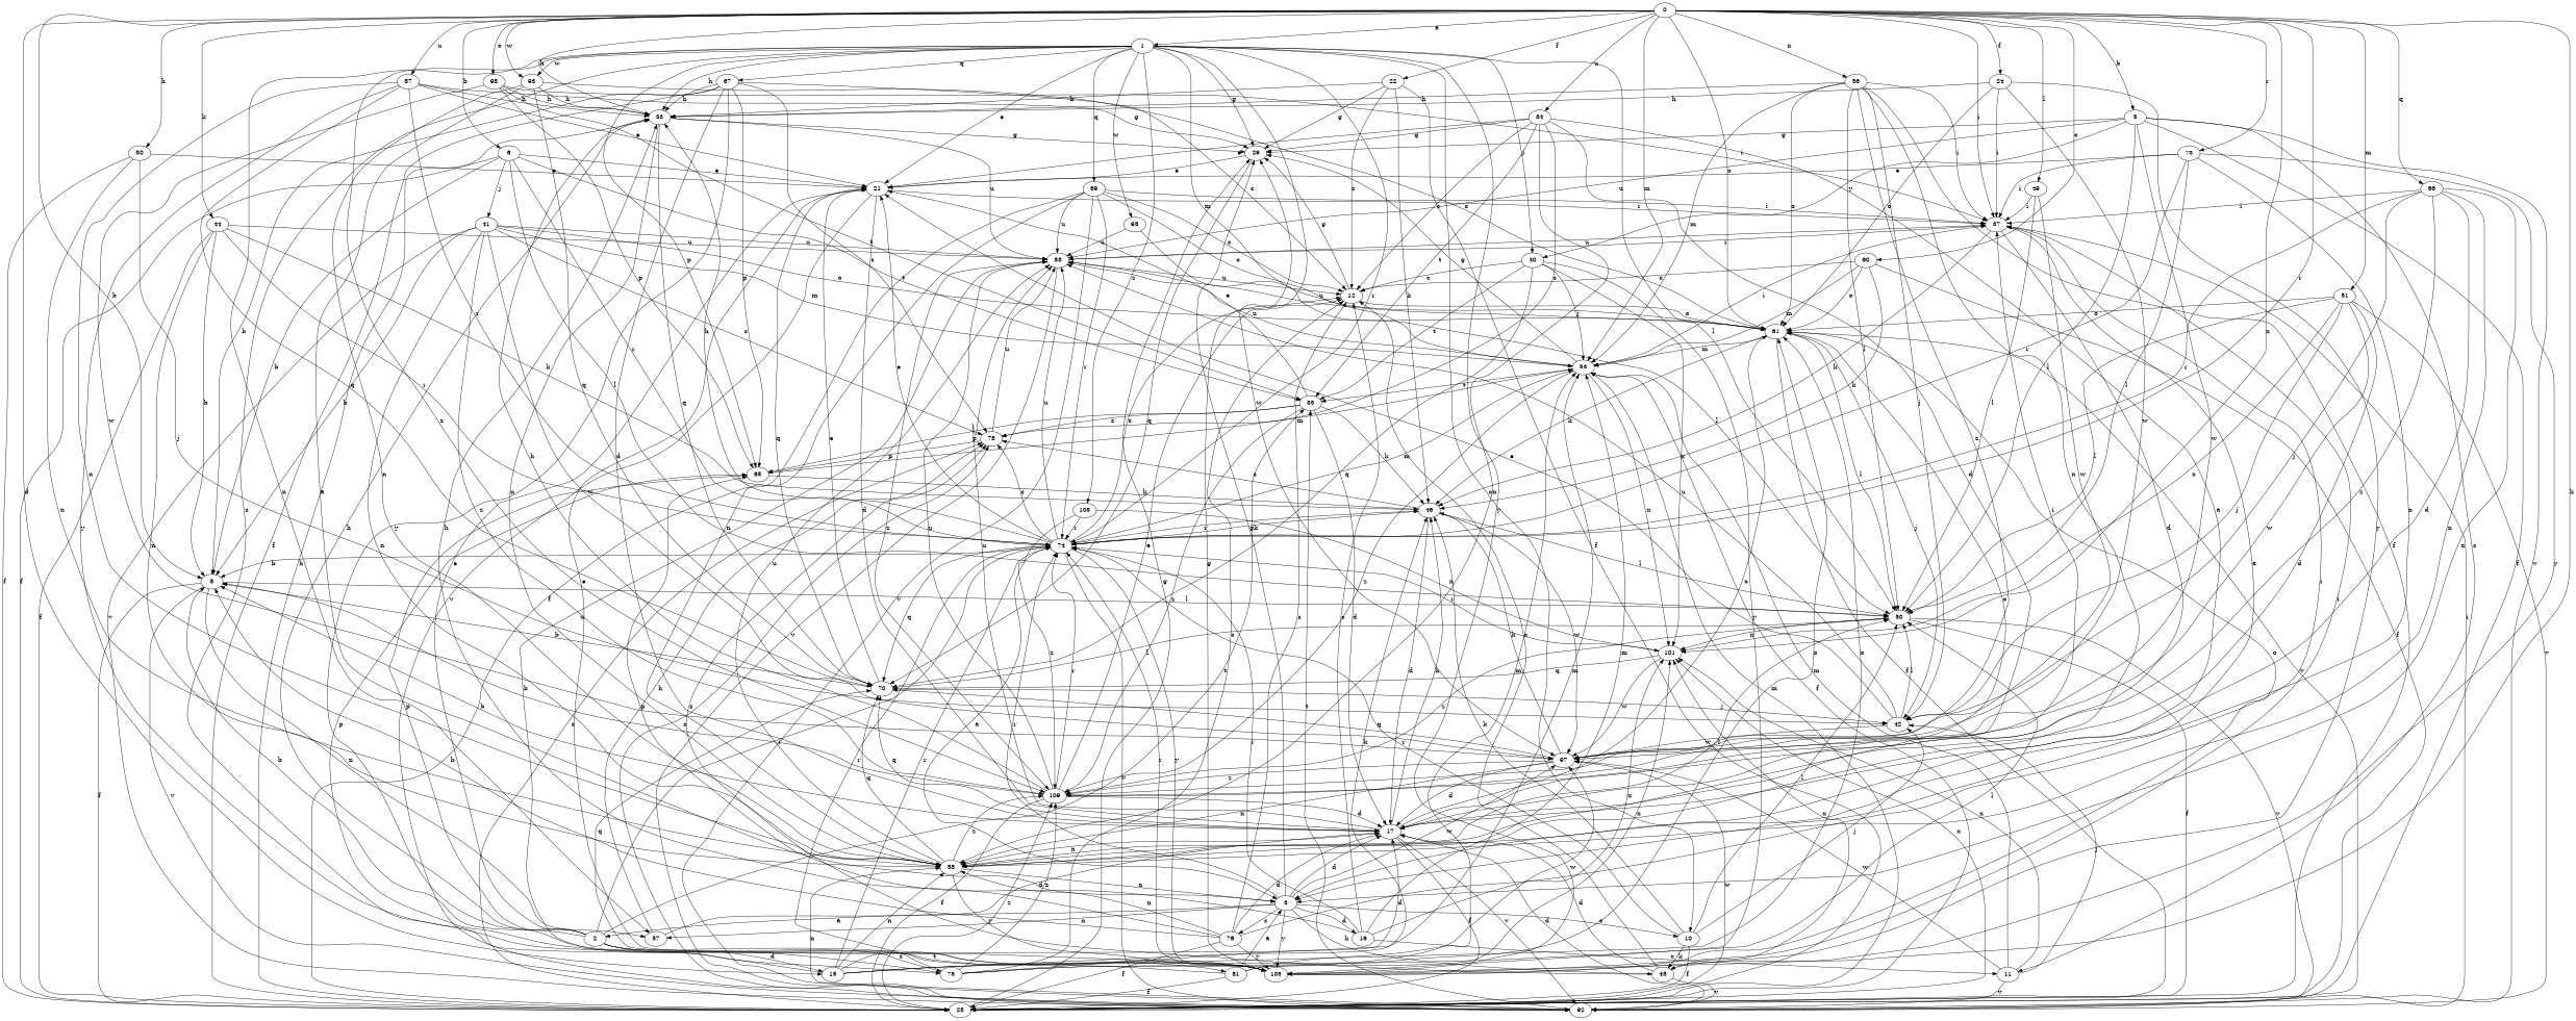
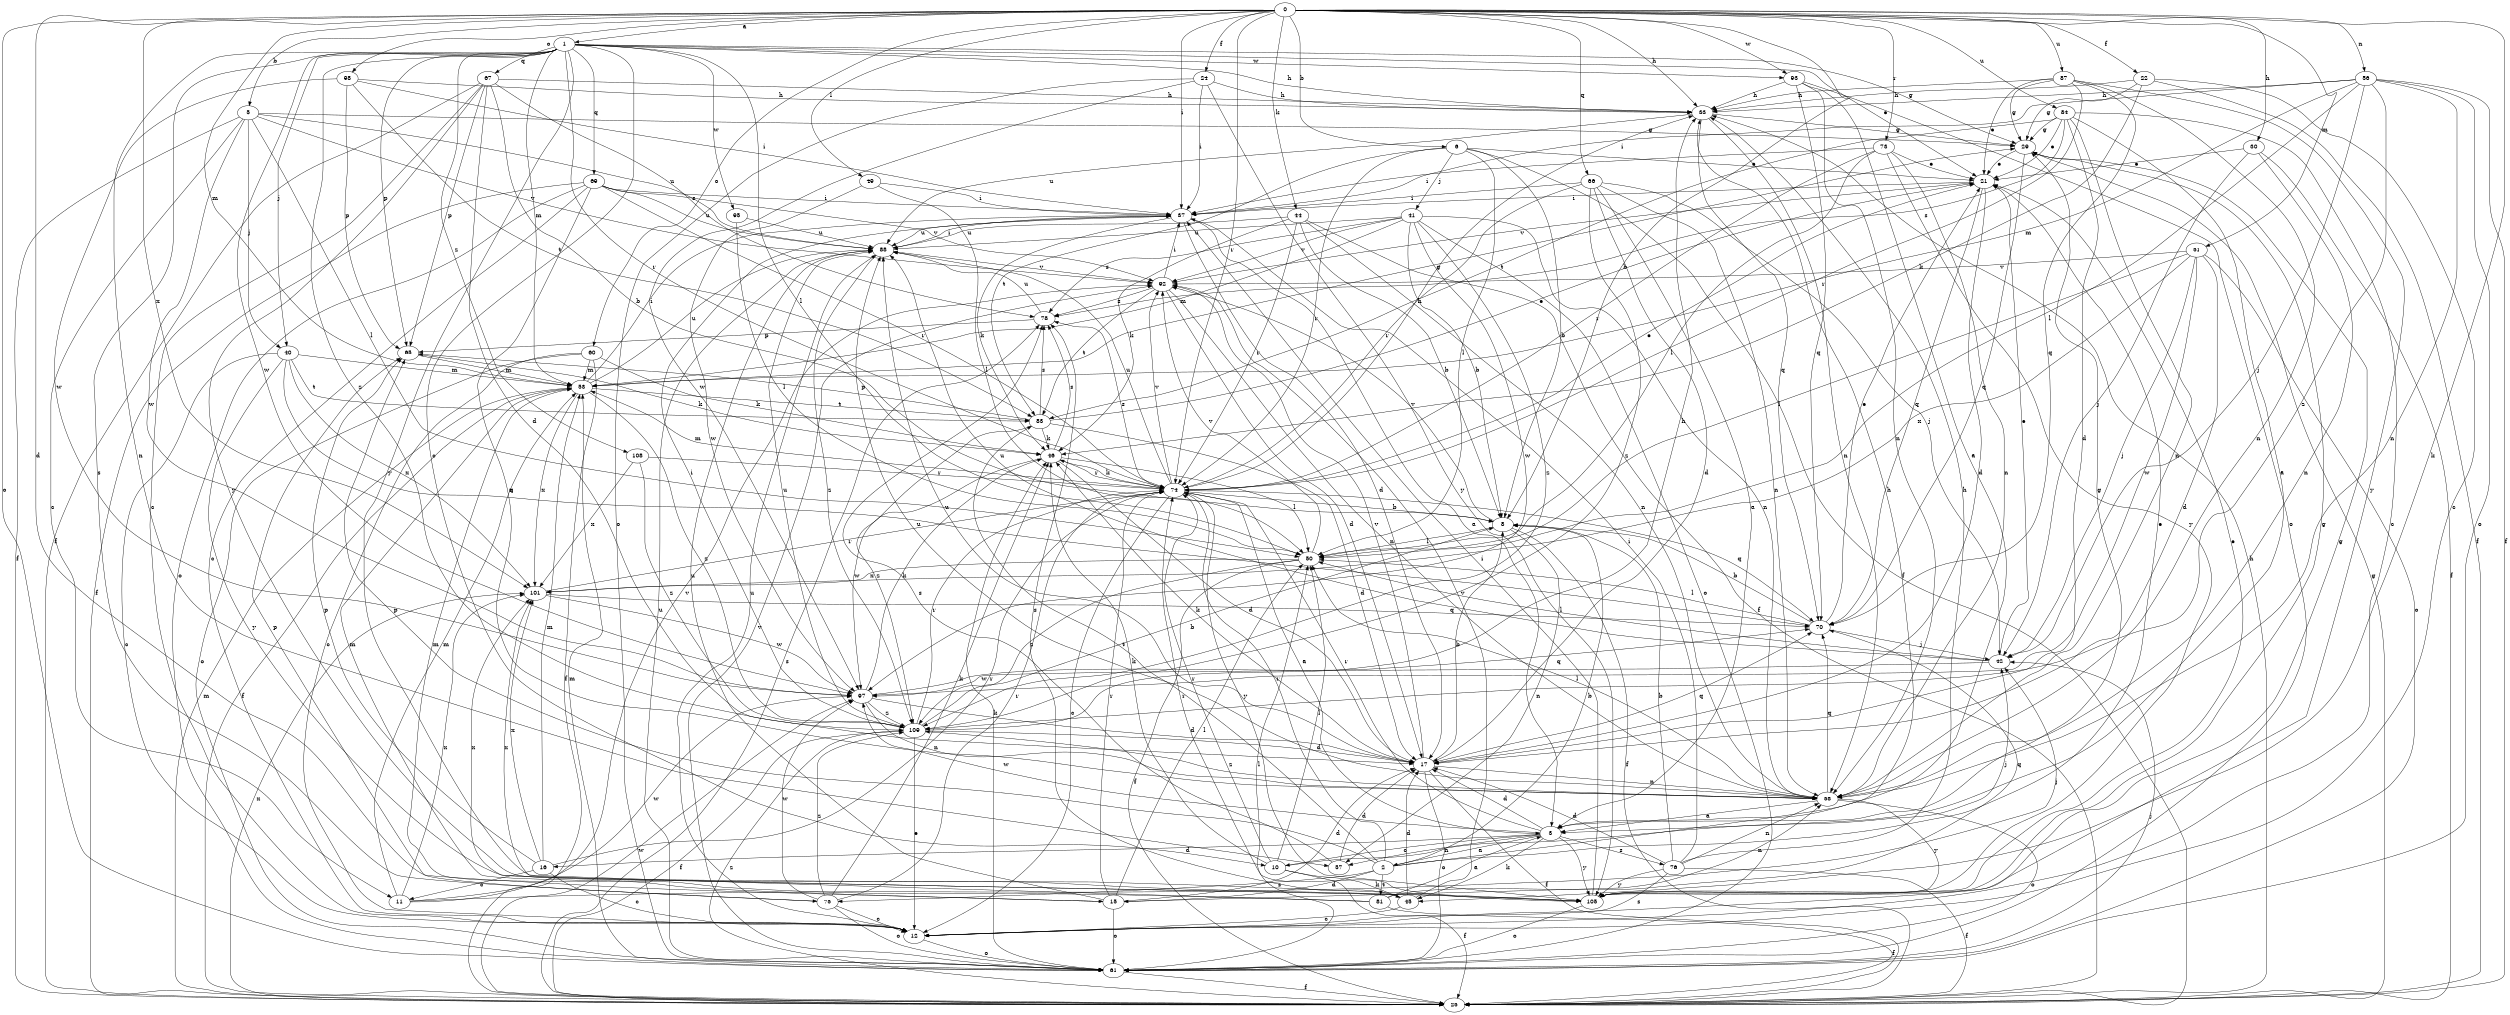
  strict digraph {
    0
    1
    5
    6
    8
    15
    22
    24
    30
    33
    37
    44
    45
    49
    51
    53
    56
    60
    61
    66
    73
    74
    84
    87
    93
    98
    101
    10
    21
    29
    40
    50
    57
    65
    67
    69
    75
    95
    97
    105
    108
    109
    11
    25
    88
    92
    83
    41
    17
    58
    46
    12
    42
    70
    3
    78
    2
    81
    16
    76
    0 -> 1 [label=a]
    0 -> 5 [label=b]
    0 -> 6 [label=b]
    0 -> 8 [label=b]
    0 -> 15 [label=d]
    0 -> 22 [label=f]
    0 -> 24 [label=f]
    0 -> 30 [label=h]
    0 -> 33 [label=h]
    0 -> 37 [label=i]
    0 -> 44 [label=k]
    0 -> 45 [label=k]
    0 -> 49 [label=l]
    0 -> 51 [label=m]
    0 -> 53 [label=m]
    0 -> 56 [label=n]
    0 -> 60 [label=o]
    0 -> 61 [label=o]
    0 -> 66 [label=q]
    0 -> 73 [label=r]
    0 -> 74 [label=r]
    0 -> 84 [label=u]
    0 -> 87 [label=u]
    0 -> 93 [label=w]
    0 -> 98 [label=o]
    0 -> 101 [label=x]
    1 -> 33 [label=h]
    1 -> 53 [label=m]
    1 -> 74 [label=r]
    1 -> 93 [label=w]
    1 -> 10 [label=c]
    1 -> 21 [label=e]
    1 -> 29 [label=g]
    1 -> 40 [label=j]
    1 -> 50 [label=l]
    1 -> 57 [label=n]
    1 -> 65 [label=p]
    1 -> 67 [label=q]
    1 -> 69 [label=q]
    1 -> 75 [label=s]
    1 -> 95 [label=w]
    1 -> 97 [label=w]
    1 -> 105 [label=y]
    1 -> 108 [label=z]
    1 -> 109 [label=z]
    5 -> 29 [label=g]
-   5 -> 40 [label=y]
+   5 -> 40 [label=j]
    5 -> 50 [label=l]
    5 -> 97 [label=w]
    5 -> 11 [label=c]
    5 -> 25 [label=f]
    5 -> 88 [label=u]
    5 -> 92 [label=v]
    6 -> 8 [label=b]
    6 -> 74 [label=r]
    6 -> 21 [label=e]
    6 -> 50 [label=l]
    6 -> 25 [label=f]
    6 -> 83 [label=t]
    6 -> 41 [label=j]
    8 -> 50 [label=l]
    8 -> 57 [label=n]
    8 -> 25 [label=f]
    8 -> 92 [label=v]
    15 -> 53 [label=m]
    15 -> 61 [label=o]
    15 -> 74 [label=r]
    15 -> 50 [label=l]
    15 -> 88 [label=u]
    15 -> 17 [label=d]
    15 -> 58 [label=n]
    22 -> 33 [label=h]
    22 -> 29 [label=g]
    22 -> 25 [label=f]
    22 -> 46 [label=k]
    22 -> 12 [label=c]
    24 -> 33 [label=h]
    24 -> 37 [label=i]
    24 -> 61 [label=o]
    24 -> 97 [label=w]
    24 -> 105 [label=y]
    30 -> 21 [label=e]
    30 -> 25 [label=f]
    30 -> 58 [label=n]
    30 -> 42 [label=j]
    33 -> 29 [label=g]
    33 -> 88 [label=u]
    33 -> 58 [label=n]
    33 -> 70 [label=q]
    37 -> 88 [label=u]
    37 -> 17 [label=d]
    37 -> 46 [label=k]
    37 -> 3 [label=a]
    44 -> 8 [label=b]
    44 -> 74 [label=r]
    44 -> 25 [label=f]
    44 -> 88 [label=u]
    44 -> 58 [label=n]
    44 -> 46 [label=k]
    45 -> 101 [label=x]
    45 -> 92 [label=v]
    45 -> 17 [label=d]
    45 -> 12 [label=c]
    45 -> 78 [label=s]
    49 -> 37 [label=i]
    49 -> 50 [label=l]
    49 -> 97 [label=w]
    51 -> 61 [label=o]
    51 -> 101 [label=x]
    51 -> 50 [label=l]
    51 -> 97 [label=w]
    51 -> 92 [label=v]
    51 -> 17 [label=d]
    51 -> 42 [label=j]
    53 -> 37 [label=i]
    53 -> 101 [label=x]
    53 -> 29 [label=g]
    53 -> 109 [label=z]
    53 -> 25 [label=f]
    53 -> 88 [label=u]
    53 -> 83 [label=t]
    56 -> 33 [label=h]
    56 -> 37 [label=i]
    56 -> 53 [label=m]
    56 -> 61 [label=o]
    56 -> 50 [label=l]
    56 -> 109 [label=z]
    56 -> 25 [label=f]
    56 -> 58 [label=n]
    56 -> 42 [label=j]
    60 -> 53 [label=m]
    60 -> 61 [label=o]
    60 -> 25 [label=f]
    60 -> 46 [label=k]
    60 -> 12 [label=c]
    61 -> 53 [label=m]
    61 -> 50 [label=l]
    61 -> 25 [label=f]
    61 -> 88 [label=u]
    61 -> 92 [label=v]
    61 -> 46 [label=k]
    61 -> 42 [label=j]
    66 -> 37 [label=i]
    66 -> 74 [label=r]
    66 -> 109 [label=z]
    66 -> 17 [label=d]
    66 -> 58 [label=n]
    66 -> 42 [label=j]
    66 -> 3 [label=a]
    73 -> 37 [label=i]
    73 -> 74 [label=r]
    73 -> 21 [label=e]
    73 -> 50 [label=l]
    73 -> 105 [label=y]
    73 -> 58 [label=n]
    74 -> 8 [label=b]
    74 -> 33 [label=h]
    74 -> 53 [label=m]
    74 -> 21 [label=e]
    74 -> 105 [label=y]
    74 -> 88 [label=u]
    74 -> 92 [label=v]
    74 -> 46 [label=k]
    74 -> 12 [label=c]
    74 -> 70 [label=q]
    74 -> 3 [label=a]
    74 -> 78 [label=s]
    84 -> 21 [label=e]
    84 -> 29 [label=g]
    84 -> 83 [label=t]
    84 -> 17 [label=d]
    84 -> 58 [label=n]
    84 -> 12 [label=c]
    84 -> 3 [label=a]
    84 -> 78 [label=s]
    87 -> 33 [label=h]
    87 -> 74 [label=r]
    87 -> 21 [label=e]
    87 -> 29 [label=g]
    87 -> 105 [label=y]
    87 -> 58 [label=n]
    87 -> 70 [label=q]
    93 -> 33 [label=h]
    93 -> 61 [label=o]
    93 -> 58 [label=n]
    93 -> 70 [label=q]
    93 -> 3 [label=a]
    98 -> 33 [label=h]
    98 -> 37 [label=i]
    98 -> 65 [label=p]
    98 -> 97 [label=w]
    98 -> 83 [label=t]
    101 -> 74 [label=r]
    101 -> 97 [label=w]
    101 -> 70 [label=q]
    10 -> 45 [label=k]
    10 -> 74 [label=r]
    10 -> 50 [label=l]
    10 -> 25 [label=f]
    10 -> 46 [label=k]
    10 -> 42 [label=j]
    21 -> 37 [label=i]
    21 -> 92 [label=v]
    21 -> 17 [label=d]
    21 -> 70 [label=q]
    29 -> 21 [label=e]
    29 -> 70 [label=q]
-   40 -> 53 [label=j]
+   40 -> 53 [label=m]
    40 -> 101 [label=x]
    40 -> 105 [label=y]
    40 -> 83 [label=t]
    40 -> 12 [label=c]
    40 -> 70 [label=q]
    50 -> 101 [label=x]
    50 -> 109 [label=z]
    50 -> 25 [label=f]
    50 -> 92 [label=v]
    57 -> 17 [label=d]
-   57 -> 78 [label=h]
+   57 -> 78 [label=s]
    65 -> 53 [label=m]
    65 -> 46 [label=k]
    67 -> 8 [label=b]
    67 -> 33 [label=h]
    67 -> 65 [label=p]
    67 -> 105 [label=y]
    67 -> 25 [label=f]
    67 -> 17 [label=d]
    67 -> 12 [label=c]
    67 -> 78 [label=s]
    69 -> 37 [label=i]
    69 -> 61 [label=o]
    69 -> 74 [label=r]
    69 -> 25 [label=f]
    69 -> 88 [label=u]
    69 -> 92 [label=v]
    69 -> 58 [label=n]
    69 -> 12 [label=c]
    75 -> 61 [label=o]
    75 -> 74 [label=r]
    75 -> 65 [label=p]
    75 -> 97 [label=w]
    75 -> 109 [label=z]
    75 -> 46 [label=k]
    75 -> 12 [label=c]
    95 -> 50 [label=l]
    95 -> 88 [label=u]
    97 -> 109 [label=z]
    97 -> 17 [label=d]
    97 -> 58 [label=n]
    97 -> 46 [label=k]
    97 -> 70 [label=q]
    105 -> 37 [label=i]
    105 -> 61 [label=o]
    105 -> 74 [label=r]
    105 -> 21 [label=e]
    105 -> 29 [label=g]
    108 -> 74 [label=r]
    108 -> 101 [label=x]
    108 -> 109 [label=z]
    109 -> 8 [label=b]
    109 -> 33 [label=h]
    109 -> 37 [label=i]
    109 -> 74 [label=r]
    109 -> 25 [label=f]
    109 -> 88 [label=u]
    109 -> 17 [label=d]
    109 -> 12 [label=e]
    11 -> 53 [label=m]
    11 -> 101 [label=x]
    11 -> 97 [label=w]
    11 -> 92 [label=v]
    11 -> 42 [label=j]
    25 -> 33 [label=h]
    25 -> 53 [label=m]
    25 -> 101 [label=x]
    25 -> 29 [label=g]
    25 -> 97 [label=w]
    25 -> 109 [label=z]
    25 -> 78 [label=s]
    88 -> 37 [label=i]
    88 -> 109 [label=z]
    88 -> 92 [label=v]
    92 -> 37 [label=i]
    92 -> 83 [label=t]
    92 -> 17 [label=d]
    92 -> 58 [label=n]
    92 -> 78 [label=s]
    83 -> 21 [label=e]
    83 -> 65 [label=p]
    83 -> 109 [label=z]
    83 -> 17 [label=d]
    83 -> 46 [label=k]
    83 -> 78 [label=s]
    41 -> 8 [label=b]
    41 -> 53 [label=m]
    41 -> 61 [label=o]
    41 -> 97 [label=w]
    41 -> 109 [label=z]
    41 -> 88 [label=u]
    41 -> 92 [label=v]
    41 -> 58 [label=n]
    41 -> 78 [label=s]
    17 -> 8 [label=b]
    17 -> 61 [label=o]
    17 -> 25 [label=f]
    17 -> 88 [label=u]
    17 -> 92 [label=v]
    17 -> 58 [label=n]
    17 -> 46 [label=k]
    17 -> 70 [label=q]
    58 -> 61 [label=o]
    58 -> 50 [label=l]
    58 -> 105 [label=y]
    58 -> 109 [label=z]
    58 -> 88 [label=u]
    58 -> 70 [label=q]
    58 -> 3 [label=a]
    46 -> 74 [label=r]
    46 -> 50 [label=l]
    46 -> 97 [label=w]
    46 -> 17 [label=d]
    46 -> 78 [label=s]
    12 -> 61 [label=o]
    12 -> 29 [label=g]
-   88 -> 12 [label=u]
+   12 -> 88 [label=u]
    42 -> 21 [label=e]
    42 -> 50 [label=l]
    42 -> 97 [label=w]
    42 -> 88 [label=u]
    70 -> 8 [label=b]
    70 -> 21 [label=e]
    70 -> 50 [label=l]
    70 -> 42 [label=j]
    3 -> 45 [label=k]
    3 -> 74 [label=r]
    3 -> 10 [label=c]
    3 -> 29 [label=g]
    3 -> 57 [label=n]
    3 -> 97 [label=w]
    3 -> 105 [label=y]
    3 -> 17 [label=d]
    3 -> 2 [label=a]
    3 -> 16 [label=d]
    3 -> 76 [label=s]
    78 -> 65 [label=p]
    78 -> 88 [label=u]
    2 -> 8 [label=b]
    2 -> 15 [label=d]
    2 -> 33 [label=h]
    2 -> 74 [label=r]
    2 -> 21 [label=e]
    2 -> 65 [label=p]
    2 -> 75 [label=s]
    2 -> 83 [label=t]
    2 -> 81 [label=t]
    81 -> 53 [label=m]
    81 -> 101 [label=x]
    81 -> 25 [label=f]
    81 -> 70 [label=q]
    81 -> 3 [label=a]
    16 -> 53 [label=m]
    16 -> 74 [label=r]
    16 -> 101 [label=x]
    16 -> 65 [label=p]
    16 -> 11 [label=c]
    16 -> 12 [label=c]
    76 -> 8 [label=b]
    76 -> 33 [label=h]
    76 -> 37 [label=i]
    76 -> 105 [label=y]
    76 -> 25 [label=f]
    76 -> 17 [label=d]
    76 -> 58 [label=n]
    76 -> 12 [label=s]
  }
